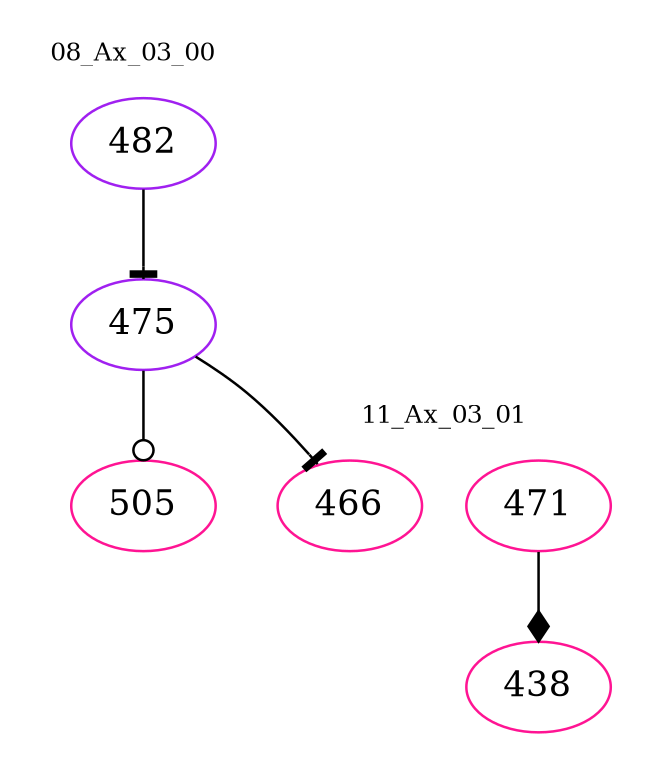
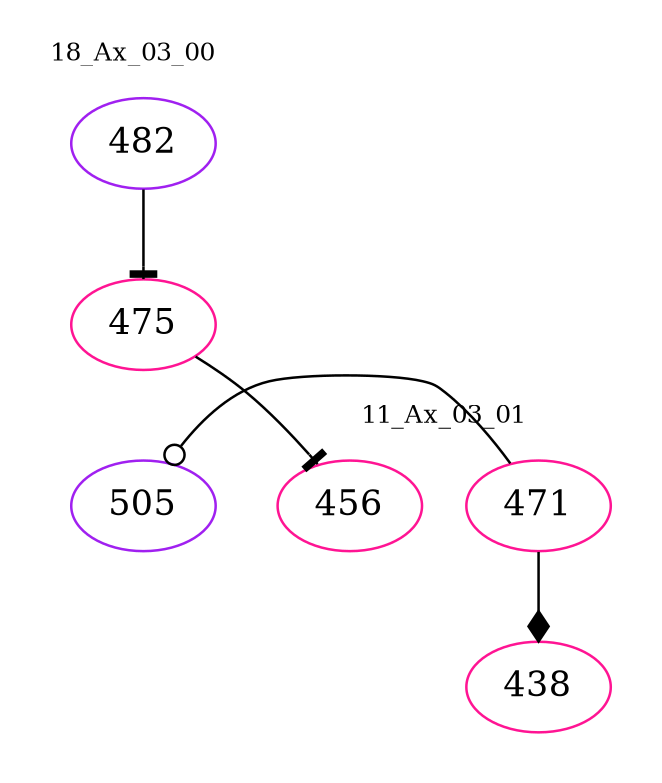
  digraph {
    node [color=purple]
    edge [arrowhead=tee color=black]
    n1 [label=482]
-   n2 [label=475]
-   n3 [color=deeppink label=505]
+   n2 [color=deeppink label=475]
+   n3 [label=505]
    n4 [color=deeppink label=471]
    n5 [color=deeppink label=438]
-   n6 [color=deeppink label=466]
+   n6 [color=deeppink label=456]
    subgraph cluster_1 {
      color=white
      fontsize=10
-     label="08_Ax_03_00"
+     label="18_Ax_03_00"
      n1
      n2
      n3
    }
    subgraph cluster_2 {
      color=white
      fontsize=10
      label="11_Ax_03_01"
      n4
      n5
      n6
    }
    n1 -> n2
-   n2 -> n3 [arrowhead=odot]
+   n4 -> n3 [arrowhead=odot]
    n2 -> n6
    n4 -> n5 [arrowhead=diamond]
  }
